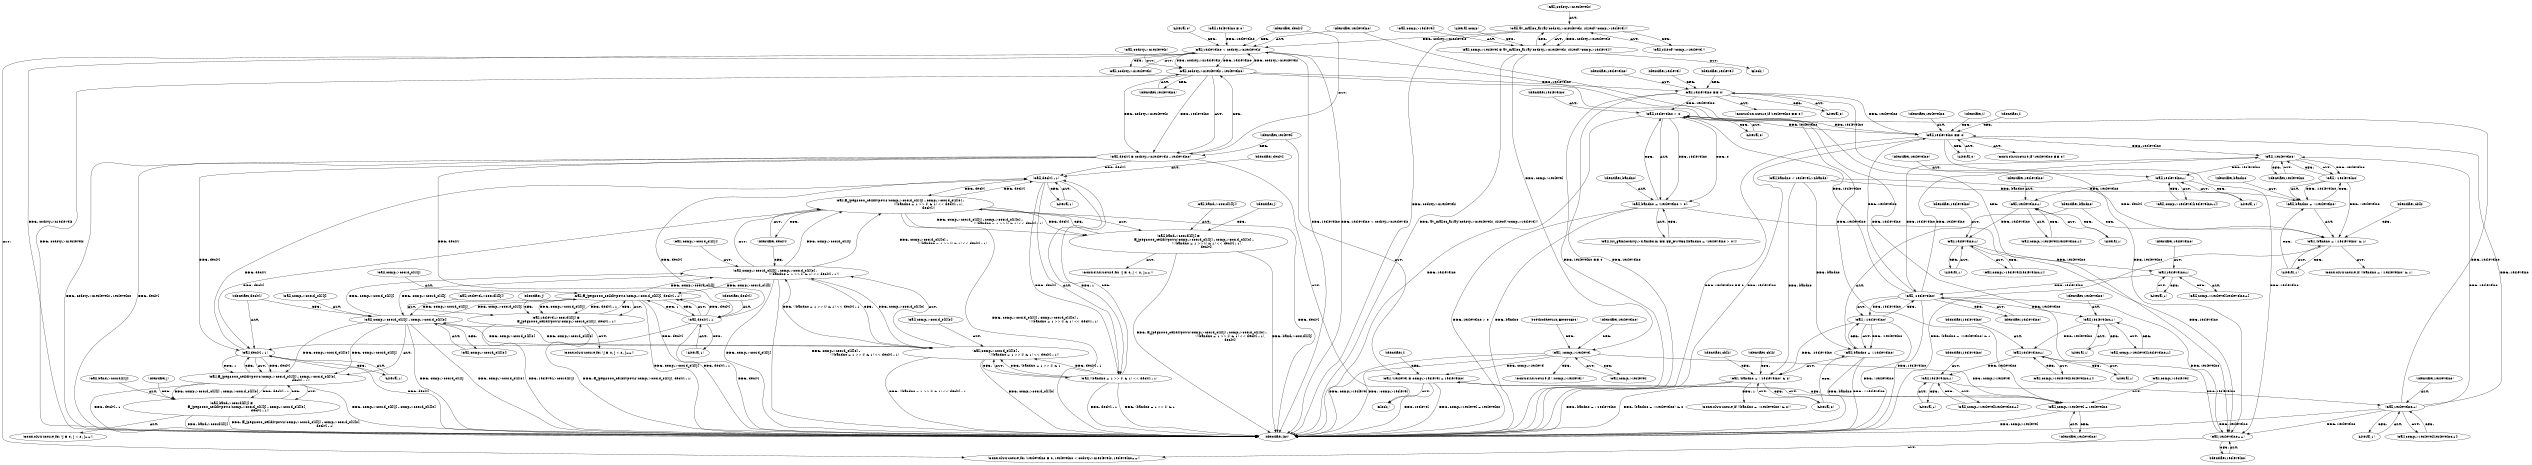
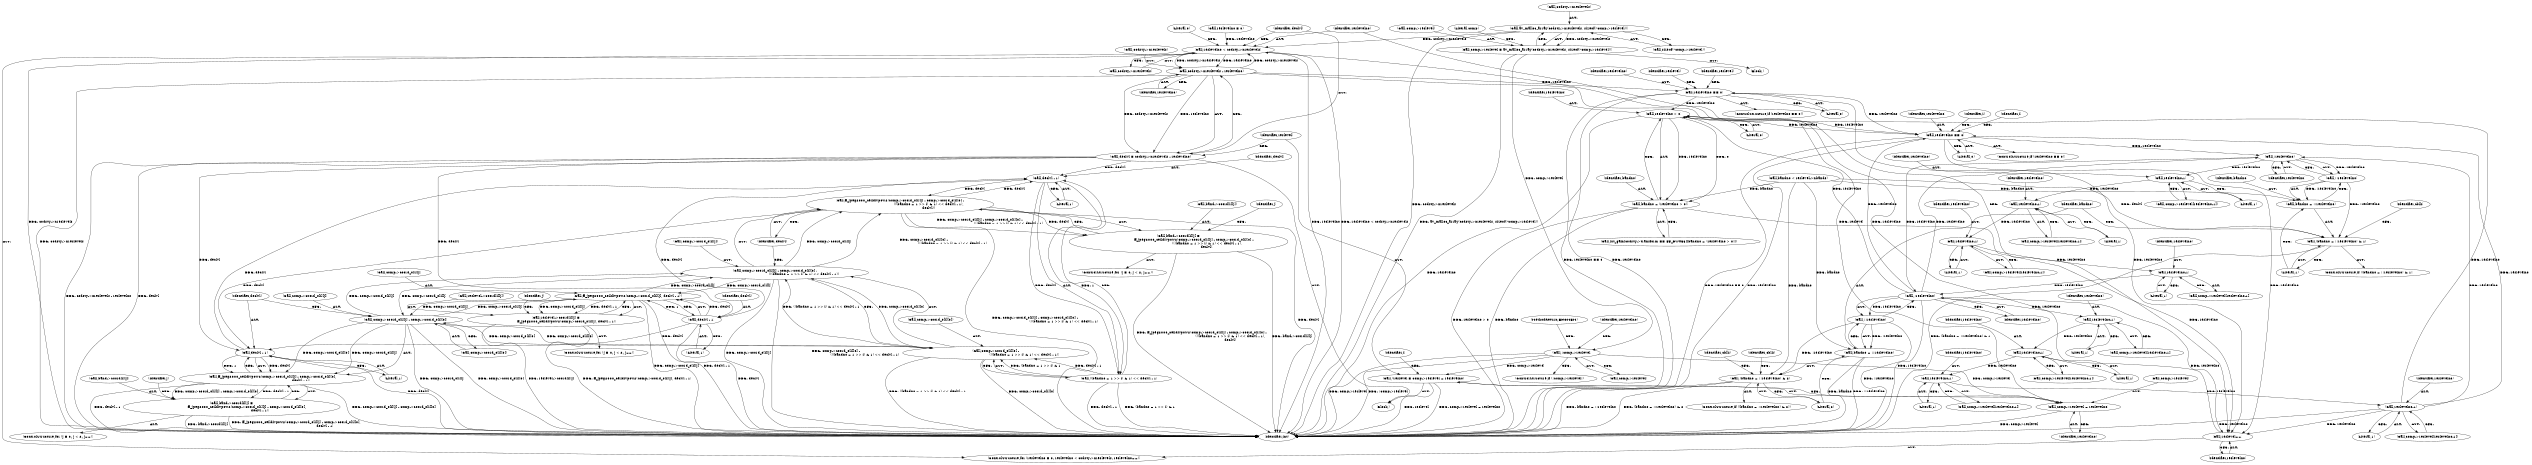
  digraph {
    n1 [label="(Call,av_malloc_array(codsty->nreslevels, sizeof(*comp->reslevel)))"]
    n2 [label="(Call,comp->reslevel = av_malloc_array(codsty->nreslevels, sizeof(*comp->reslevel)))"]
    n3 [label="(Call,reslevelno < codsty->nreslevels)"]
    n4 [label="(Identifier,int)"]
    n5 [label="(Call,sizeof(*comp->reslevel))"]
    n6 [label="(Call,!comp->reslevel)"]
    n7 [label="(Block,)"]
    n8 [label="(Call,codsty->nreslevels - reslevelno)"]
    n9 [label="(Call,codsty->nreslevels)"]
    n10 [label="(ControlStructure,for (reslevelno = 0; reslevelno < codsty->nreslevels; reslevelno++))"]
    n11 [label="(Call,*reslevel = comp->reslevel + reslevelno)"]
    n12 [label="(Call,comp->reslevel + reslevelno)"]
    n13 [label="(Call,comp->reslevel)"]
    n14 [label="(ControlStructure,if (!comp->reslevel))"]
    n15 [label="(Block,)"]
    n16 [label="(Identifier,reslevelno)"]
    n17 [label="(Call,declvl = codsty->nreslevels - reslevelno)"]
    n18 [label="(Call,reslevelno == 0)"]
    n19 [label="(Identifier,reslevelno)"]
    n20 [label="(Call,declvl - 1)"]
    n21 [label="(Call,declvl - 1)"]
    n22 [label="(Call,declvl - 1)"]
-   n23 [label="(Call,reslevelno++)"]
+   n23 [label="(Call,reslevel++)"]
    n24 [label="(Call,reslevelno > 0)"]
    n25 [label="(Call,reslevelno == 0)"]
    n26 [label="(ControlStructure,if (reslevelno == 0))"]
    n27 [label="(Literal,0)"]
    n28 [label="(Call,ff_jpeg2000_ceildivpow2(comp->coord_o[i][j], declvl - 1))"]
    n29 [label="(Literal,1)"]
    n30 [label="(Call,ff_jpeg2000_ceildivpow2(comp->coord_o[i][j] - comp->coord_o[i][0],\n                                                    declvl - 1))"]
    n31 [label="(Literal,1)"]
    n32 [label="(Call,ff_jpeg2000_ceildivpow2(comp->coord_o[i][j] - comp->coord_o[i][0] -\n                                                    (((bandno + 1 >> i) & 1) << declvl - 1),\n                                                    declvl))"]
    n33 [label="(Call,((bandno + 1 >> i) & 1) << declvl - 1)"]
    n34 [label="(Literal,1)"]
    n35 [label="(Call,reslevel->coord[i][j] =\n                    ff_jpeg2000_ceildivpow2(comp->coord_o[i][j], declvl - 1))"]
    n36 [label="(Call,comp->coord_o[i][j] - comp->coord_o[i][0])"]
    n37 [label="(Call,comp->coord_o[i][j] - comp->coord_o[i][0] -\n                                                    (((bandno + 1 >> i) & 1) << declvl - 1))"]
    n38 [label="(ControlStructure,for (j = 0; j < 2; j++))"]
    n39 [label="(Call,comp->coord_o[i][0] -\n                                                    (((bandno + 1 >> i) & 1) << declvl - 1))"]
    n40 [label="(Call,comp->coord_o[i][0])"]
    n41 [label="(Call,band->coord[i][j] =\n                            ff_jpeg2000_ceildivpow2(comp->coord_o[i][j] - comp->coord_o[i][0],\n                                                    declvl - 1))"]
    n42 [label="(ControlStructure,for (j = 0; j < 2; j++))"]
    n43 [label="(Call,band->coord[i][j] =\n                            ff_jpeg2000_ceildivpow2(comp->coord_o[i][j] - comp->coord_o[i][0] -\n                                                    (((bandno + 1 >> i) & 1) << declvl - 1),\n                                                    declvl))"]
    n44 [label="(Identifier,declvl)"]
    n45 [label="(ControlStructure,for (j = 0; j < 2; j++))"]
    n46 [label="(Identifier,reslevelno)"]
    n47 [label="(Call,bandno + (reslevelno > 0))"]
    n48 [label="(Literal,0)"]
    n49 [label="(Call,!reslevelno)"]
    n50 [label="(Literal,0)"]
    n51 [label="(ControlStructure,if (reslevelno == 0))"]
    n52 [label="(Call,lut_gain[codsty->transform == FF_DWT53][bandno + (reslevelno > 0)])"]
    n53 [label="(Call,!!reslevelno)"]
    n54 [label="(Call,reslevelno-1)"]
    n55 [label="(Call,!reslevelno)"]
    n56 [label="(Identifier,reslevelno)"]
    n57 [label="(Call,(bandno + !!reslevelno) & 1)"]
    n58 [label="(Call,bandno + !!reslevelno)"]
    n59 [label="(Call,reslevelno-1)"]
    n60 [label="(Literal,1)"]
    n61 [label="(Call,comp->reslevel[reslevelno-1])"]
    n62 [label="(Call,!!reslevelno)"]
    n63 [label="(Call,reslevelno-1)"]
    n64 [label="(Identifier,reslevelno)"]
    n65 [label="(ControlStructure,if ((bandno + !!reslevelno) & 1))"]
    n66 [label="(Literal,1)"]
    n67 [label="(Call,reslevelno-1)"]
    n68 [label="(Call,comp->reslevel[reslevelno-1])"]
    n69 [label="(Literal,1)"]
    n70 [label="(Call,reslevelno-1)"]
    n71 [label="(Literal,1)"]
    n72 [label="(Call,comp->reslevel[reslevelno-1])"]
    n73 [label="(Literal,1)"]
    n74 [label="(Call,comp->reslevel[reslevelno-1])"]
    n75 [label="(Call,(bandno + !!reslevelno) & 2)"]
    n76 [label="(Call,bandno + !!reslevelno)"]
    n77 [label="(Call,reslevelno-1)"]
    n78 [label="(Literal,1)"]
    n79 [label="(Call,comp->reslevel[reslevelno-1])"]
    n80 [label="(ControlStructure,if ((bandno + !!reslevelno) & 2))"]
    n81 [label="(Literal,2)"]
    n82 [label="(Call,reslevelno-1)"]
    n83 [label="(Call,comp->reslevel[reslevelno-1])"]
    n84 [label="(Literal,1)"]
    n85 [label="(Call,reslevelno-1)"]
    n86 [label="(Literal,1)"]
    n87 [label="(Call,comp->reslevel[reslevelno-1])"]
    n88 [label="(Call,comp->reslevel[reslevelno-1])"]
    n89 [label="(Literal,1)"]
    n90 [label="(Identifier,reslevelno)"]
    n91 [label="(Identifier,cblk)"]
    n92 [label="(Identifier,declvl)"]
    n93 [label="(Call,comp->reslevel)"]
    n94 [label="(Identifier,reslevelno)"]
    n95 [label="(Identifier,bandno)"]
    n96 [label="(Identifier,reslevelno)"]
    n97 [label="(Identifier,declvl)"]
    n98 [label="(Identifier,reslevelno)"]
    n99 [label="(Call,comp->coord_o[i][0])"]
    n100 [label="(Call,codsty->nreslevels)"]
    n101 [label="(Identifier,i)"]
    n102 [label="(Identifier,cblk)"]
    n103 [label="(Identifier,cblk)"]
    n104 [label="(Identifier,reslevelno)"]
    n105 [label="(Identifier,reslevelno)"]
    n106 [label="(Call,bandno < reslevel->nbands)"]
    n107 [label="(Call,comp->coord_o[i][j])"]
    n108 [label="(Call,comp->coord_o[i][j])"]
    n109 [label="(Identifier,declvl)"]
    n110 [label="(Identifier,reslevelno)"]
    n111 [label="(Identifier,reslevel)"]
    n112 [label="(Call,comp->coord_o[i][j])"]
    n113 [label="(Call,band->coord[i][j])"]
    n114 [label="(Call,band->coord[i][j])"]
    n115 [label="(Call,comp->reslevel)"]
    n116 [label="(Identifier,reslevelno)"]
    n117 [label="(Call,reslevel->coord[i][j])"]
    n118 [label="(MethodReturn,ENOMEM)"]
    n119 [label="(Identifier,reslevelno)"]
    n120 [label="(Identifier,j)"]
    n121 [label="(Literal,0)"]
    n122 [label="(Literal,comp)"]
    n123 [label="(Call,codsty->nreslevels)"]
    n124 [label="(Identifier,j)"]
    n125 [label="(Identifier,reslevelno)"]
    n126 [label="(Identifier,i)"]
    n127 [label="(Identifier,reslevelno)"]
    n128 [label="(Identifier,bandno)"]
    n129 [label="(Identifier,reslevel)"]
    n130 [label="(Identifier,reslevel)"]
    n131 [label="(Identifier,reslevelno)"]
    n132 [label="(Identifier,i)"]
    n133 [label="(Identifier,reslevelno)"]
    n134 [label="(Identifier,j)"]
    n135 [label="(Identifier,bandno)"]
    n136 [label="(Call,reslevelno = 0)"]
    n137 [label="(Identifier,declvl)"]
    n1 -> n2 [label="AST: "]
    n1 -> n2 [label="DDG: codsty->nreslevels"]
    n1 -> n3 [label="DDG: codsty->nreslevels"]
    n1 -> n4 [label="DDG: codsty->nreslevels"]
    n1 -> n5 [label="CFG: "]
    n2 -> n1 [label="CFG: "]
    n2 -> n4 [label="DDG: av_malloc_array(codsty->nreslevels, sizeof(*comp->reslevel))"]
    n2 -> n6 [label="DDG: comp->reslevel"]
    n2 -> n7 [label="AST: "]
    n3 -> n4 [label="DDG: reslevelno < codsty->nreslevels"]
    n3 -> n4 [label="DDG: codsty->nreslevels"]
    n3 -> n4 [label="DDG: reslevelno"]
    n3 -> n8 [label="DDG: codsty->nreslevels"]
    n3 -> n8 [label="DDG: reslevelno"]
    n3 -> n9 [label="CFG: "]
    n3 -> n10 [label="AST: "]
    n5 -> n1 [label="AST: "]
    n6 -> n4 [label="DDG: !comp->reslevel"]
    n6 -> n4 [label="DDG: comp->reslevel"]
    n6 -> n11 [label="DDG: comp->reslevel"]
    n6 -> n12 [label="DDG: comp->reslevel"]
    n6 -> n13 [label="CFG: "]
    n6 -> n14 [label="CFG: "]
    n8 -> n3 [label="DDG: codsty->nreslevels"]
    n8 -> n4 [label="DDG: codsty->nreslevels"]
-   n8 -> n12 [label="DDG: reslevelno"]
+   n8 -> n12 [label="DDG: reslevel"]
    n8 -> n17 [label="AST: "]
    n8 -> n17 [label="DDG: codsty->nreslevels"]
    n8 -> n17 [label="DDG: reslevelno"]
    n8 -> n18 [label="DDG: reslevelno"]
    n8 -> n19 [label="CFG: "]
    n9 -> n3 [label="AST: "]
    n11 -> n4 [label="DDG: comp->reslevel + reslevelno"]
    n11 -> n4 [label="DDG: reslevel"]
    n11 -> n12 [label="CFG: "]
    n11 -> n15 [label="AST: "]
    n12 -> n4 [label="DDG: comp->reslevel"]
    n12 -> n11 [label="AST: "]
    n12 -> n16 [label="CFG: "]
    n13 -> n6 [label="AST: "]
    n16 -> n12 [label="AST: "]
    n17 -> n4 [label="DDG: declvl"]
    n17 -> n4 [label="DDG: codsty->nreslevels - reslevelno"]
    n17 -> n8 [label="CFG: "]
    n17 -> n15 [label="AST: "]
    n17 -> n20 [label="DDG: declvl"]
    n17 -> n21 [label="DDG: declvl"]
    n17 -> n22 [label="DDG: declvl"]
    n18 -> n4 [label="DDG: reslevelno"]
    n18 -> n4 [label="DDG: reslevelno == 0"]
    n18 -> n23 [label="DDG: reslevelno"]
    n18 -> n24 [label="DDG: reslevelno"]
    n18 -> n25 [label="DDG: reslevelno"]
    n18 -> n26 [label="AST: "]
    n18 -> n27 [label="CFG: "]
    n19 -> n8 [label="AST: "]
    n20 -> n4 [label="DDG: declvl"]
    n20 -> n21 [label="DDG: declvl"]
    n20 -> n22 [label="DDG: declvl"]
    n20 -> n28 [label="AST: "]
    n20 -> n28 [label="DDG: declvl"]
    n20 -> n28 [label="DDG: 1"]
    n20 -> n29 [label="CFG: "]
    n21 -> n4 [label="DDG: declvl"]
    n21 -> n22 [label="DDG: declvl"]
    n21 -> n30 [label="AST: "]
    n21 -> n30 [label="DDG: declvl"]
    n21 -> n30 [label="DDG: 1"]
    n21 -> n31 [label="CFG: "]
    n22 -> n32 [label="DDG: declvl"]
    n22 -> n33 [label="AST: "]
    n22 -> n33 [label="DDG: declvl"]
    n22 -> n33 [label="DDG: 1"]
    n22 -> n34 [label="CFG: "]
    n23 -> n3 [label="DDG: reslevelno"]
    n23 -> n10 [label="AST: "]
    n23 -> n46 [label="CFG: "]
    n24 -> n4 [label="DDG: reslevelno"]
    n24 -> n25 [label="DDG: reslevelno"]
    n24 -> n47 [label="AST: "]
    n24 -> n47 [label="DDG: reslevelno"]
    n24 -> n47 [label="DDG: 0"]
    n24 -> n48 [label="CFG: "]
    n25 -> n4 [label="DDG: reslevelno == 0"]
    n25 -> n4 [label="DDG: reslevelno"]
    n25 -> n23 [label="DDG: reslevelno"]
    n25 -> n24 [label="DDG: reslevelno"]
    n25 -> n49 [label="DDG: reslevelno"]
    n25 -> n50 [label="CFG: "]
    n25 -> n51 [label="AST: "]
    n27 -> n18 [label="AST: "]
    n28 -> n4 [label="DDG: comp->coord_o[i][j]"]
    n28 -> n4 [label="DDG: declvl - 1"]
    n28 -> n20 [label="CFG: "]
    n28 -> n35 [label="AST: "]
    n28 -> n35 [label="DDG: comp->coord_o[i][j]"]
    n28 -> n35 [label="DDG: declvl - 1"]
    n28 -> n36 [label="DDG: comp->coord_o[i][j]"]
    n28 -> n37 [label="DDG: comp->coord_o[i][j]"]
    n29 -> n20 [label="AST: "]
    n30 -> n4 [label="DDG: declvl - 1"]
    n30 -> n4 [label="DDG: comp->coord_o[i][j] - comp->coord_o[i][0]"]
    n30 -> n21 [label="CFG: "]
    n30 -> n41 [label="AST: "]
    n30 -> n41 [label="DDG: comp->coord_o[i][j] - comp->coord_o[i][0]"]
    n30 -> n41 [label="DDG: declvl - 1"]
    n31 -> n21 [label="AST: "]
    n32 -> n4 [label="DDG: comp->coord_o[i][j] - comp->coord_o[i][0] -\n                                                    (((bandno + 1 >> i) & 1) << declvl - 1)"]
    n32 -> n4 [label="DDG: declvl"]
    n32 -> n21 [label="DDG: declvl"]
    n32 -> n22 [label="DDG: declvl"]
    n32 -> n43 [label="AST: "]
    n32 -> n43 [label="DDG: comp->coord_o[i][j] - comp->coord_o[i][0] -\n                                                    (((bandno + 1 >> i) & 1) << declvl - 1)"]
    n32 -> n43 [label="DDG: declvl"]
    n32 -> n44 [label="CFG: "]
    n33 -> n4 [label="DDG: (bandno + 1 >> i) & 1"]
    n33 -> n4 [label="DDG: declvl - 1"]
    n33 -> n22 [label="CFG: "]
    n33 -> n39 [label="AST: "]
    n33 -> n39 [label="DDG: (bandno + 1 >> i) & 1"]
    n33 -> n39 [label="DDG: declvl - 1"]
    n34 -> n22 [label="AST: "]
    n35 -> n4 [label="DDG: reslevel->coord[i][j]"]
    n35 -> n4 [label="DDG: ff_jpeg2000_ceildivpow2(comp->coord_o[i][j], declvl - 1)"]
    n35 -> n28 [label="CFG: "]
    n35 -> n38 [label="AST: "]
    n36 -> n4 [label="DDG: comp->coord_o[i][j]"]
    n36 -> n4 [label="DDG: comp->coord_o[i][0]"]
    n36 -> n28 [label="DDG: comp->coord_o[i][j]"]
    n36 -> n30 [label="AST: "]
    n36 -> n30 [label="DDG: comp->coord_o[i][j]"]
    n36 -> n30 [label="DDG: comp->coord_o[i][0]"]
    n36 -> n37 [label="DDG: comp->coord_o[i][j]"]
    n36 -> n39 [label="DDG: comp->coord_o[i][0]"]
    n36 -> n40 [label="CFG: "]
    n37 -> n4 [label="DDG: comp->coord_o[i][0] -\n                                                    (((bandno + 1 >> i) & 1) << declvl - 1)"]
    n37 -> n4 [label="DDG: comp->coord_o[i][j]"]
    n37 -> n28 [label="DDG: comp->coord_o[i][j]"]
    n37 -> n32 [label="AST: "]
    n37 -> n32 [label="DDG: comp->coord_o[i][j]"]
    n37 -> n32 [label="DDG: comp->coord_o[i][0] -\n                                                    (((bandno + 1 >> i) & 1) << declvl - 1)"]
    n37 -> n36 [label="DDG: comp->coord_o[i][j]"]
    n37 -> n39 [label="CFG: "]
    n39 -> n4 [label="DDG: ((bandno + 1 >> i) & 1) << declvl - 1"]
    n39 -> n4 [label="DDG: comp->coord_o[i][0]"]
    n39 -> n33 [label="CFG: "]
    n39 -> n36 [label="DDG: comp->coord_o[i][0]"]
    n39 -> n37 [label="AST: "]
    n39 -> n37 [label="DDG: comp->coord_o[i][0]"]
    n39 -> n37 [label="DDG: ((bandno + 1 >> i) & 1) << declvl - 1"]
    n40 -> n36 [label="AST: "]
    n41 -> n4 [label="DDG: ff_jpeg2000_ceildivpow2(comp->coord_o[i][j] - comp->coord_o[i][0],\n                                                    declvl - 1)"]
    n41 -> n4 [label="DDG: band->coord[i][j]"]
    n41 -> n30 [label="CFG: "]
    n41 -> n42 [label="AST: "]
    n43 -> n4 [label="DDG: band->coord[i][j]"]
    n43 -> n4 [label="DDG: ff_jpeg2000_ceildivpow2(comp->coord_o[i][j] - comp->coord_o[i][0] -\n                                                    (((bandno + 1 >> i) & 1) << declvl - 1),\n                                                    declvl)"]
    n43 -> n32 [label="CFG: "]
    n43 -> n45 [label="AST: "]
    n44 -> n32 [label="AST: "]
    n44 -> n37 [label="CFG: "]
    n46 -> n23 [label="AST: "]
    n47 -> n4 [label="DDG: bandno"]
    n47 -> n4 [label="DDG: reslevelno > 0"]
    n47 -> n23 [label="DDG: reslevelno"]
    n47 -> n24 [label="CFG: "]
    n47 -> n52 [label="AST: "]
    n48 -> n24 [label="AST: "]
    n49 -> n53 [label="AST: "]
    n49 -> n53 [label="DDG: reslevelno"]
    n49 -> n54 [label="DDG: reslevelno"]
    n49 -> n55 [label="DDG: reslevelno"]
    n49 -> n56 [label="CFG: "]
    n50 -> n25 [label="AST: "]
    n52 -> n47 [label="CFG: "]
    n53 -> n49 [label="CFG: "]
    n53 -> n57 [label="DDG: !reslevelno"]
    n53 -> n58 [label="AST: "]
    n53 -> n58 [label="DDG: !reslevelno"]
    n54 -> n59 [label="DDG: reslevelno"]
    n54 -> n60 [label="CFG: "]
    n54 -> n61 [label="AST: "]
    n55 -> n4 [label="DDG: reslevelno"]
    n55 -> n23 [label="DDG: reslevelno"]
    n55 -> n24 [label="DDG: reslevelno"]
    n55 -> n25 [label="DDG: reslevelno"]
    n55 -> n49 [label="DDG: reslevelno"]
    n55 -> n62 [label="AST: "]
    n55 -> n62 [label="DDG: reslevelno"]
    n55 -> n63 [label="DDG: reslevelno"]
    n55 -> n64 [label="CFG: "]
    n56 -> n49 [label="AST: "]
    n57 -> n4 [label="DDG: (bandno + !!reslevelno) & 1"]
    n57 -> n65 [label="AST: "]
    n57 -> n66 [label="CFG: "]
    n58 -> n53 [label="CFG: "]
    n58 -> n57 [label="AST: "]
    n59 -> n67 [label="DDG: reslevelno"]
    n59 -> n68 [label="AST: "]
    n59 -> n69 [label="CFG: "]
    n60 -> n54 [label="AST: "]
    n61 -> n54 [label="CFG: "]
    n62 -> n4 [label="DDG: !reslevelno"]
    n62 -> n55 [label="CFG: "]
    n62 -> n75 [label="DDG: !reslevelno"]
    n62 -> n76 [label="AST: "]
    n62 -> n76 [label="DDG: !reslevelno"]
    n63 -> n77 [label="DDG: reslevelno"]
    n63 -> n78 [label="CFG: "]
    n63 -> n79 [label="AST: "]
    n64 -> n55 [label="AST: "]
    n66 -> n57 [label="AST: "]
    n66 -> n58 [label="CFG: "]
    n67 -> n70 [label="DDG: reslevelno"]
    n67 -> n71 [label="CFG: "]
    n67 -> n72 [label="AST: "]
    n68 -> n59 [label="CFG: "]
    n69 -> n59 [label="AST: "]
    n70 -> n55 [label="DDG: reslevelno"]
    n70 -> n73 [label="CFG: "]
    n70 -> n74 [label="AST: "]
    n71 -> n67 [label="AST: "]
    n72 -> n67 [label="CFG: "]
    n73 -> n70 [label="AST: "]
    n74 -> n70 [label="CFG: "]
    n75 -> n4 [label="DDG: bandno + !!reslevelno"]
    n75 -> n4 [label="DDG: (bandno + !!reslevelno) & 2"]
-   n75 -> n80 [label="DDG: 1"]
+   n75 -> n80 [label="AST: "]
    n75 -> n81 [label="CFG: "]
    n76 -> n4 [label="DDG: !!reslevelno"]
    n76 -> n4 [label="DDG: bandno"]
    n76 -> n62 [label="CFG: "]
    n76 -> n75 [label="AST: "]
    n77 -> n82 [label="DDG: reslevelno"]
    n77 -> n83 [label="AST: "]
    n77 -> n84 [label="CFG: "]
    n78 -> n63 [label="AST: "]
    n79 -> n63 [label="CFG: "]
    n81 -> n75 [label="AST: "]
    n81 -> n76 [label="CFG: "]
    n82 -> n85 [label="DDG: reslevelno"]
    n82 -> n86 [label="CFG: "]
    n82 -> n87 [label="AST: "]
    n83 -> n77 [label="CFG: "]
    n84 -> n77 [label="AST: "]
    n85 -> n4 [label="DDG: reslevelno"]
    n85 -> n23 [label="DDG: reslevelno"]
    n85 -> n24 [label="DDG: reslevelno"]
    n85 -> n25 [label="DDG: reslevelno"]
    n85 -> n49 [label="DDG: reslevelno"]
    n85 -> n88 [label="AST: "]
    n85 -> n89 [label="CFG: "]
    n86 -> n82 [label="AST: "]
    n87 -> n82 [label="CFG: "]
    n88 -> n85 [label="CFG: "]
    n89 -> n85 [label="AST: "]
    n90 -> n59 [label="AST: "]
    n91 -> n75 [label="CFG: "]
    n92 -> n21 [label="AST: "]
    n92 -> n36 [label="CFG: "]
    n93 -> n2 [label="AST: "]
    n94 -> n82 [label="AST: "]
    n95 -> n58 [label="AST: "]
    n96 -> n85 [label="AST: "]
    n97 -> n22 [label="AST: "]
    n98 -> n54 [label="AST: "]
    n99 -> n39 [label="AST: "]
    n100 -> n1 [label="AST: "]
    n101 -> n11 [label="CFG: "]
    n102 -> n75 [label="CFG: "]
    n103 -> n57 [label="CFG: "]
    n104 -> n24 [label="AST: "]
    n105 -> n25 [label="AST: "]
+   n106 -> n47 [label="DDG: bandno"]
    n106 -> n57 [label="DDG: declvl"]
    n106 -> n58 [label="DDG: bandno"]
    n106 -> n75 [label="DDG: bandno"]
    n106 -> n76 [label="DDG: bandno"]
    n107 -> n28 [label="AST: "]
    n108 -> n37 [label="AST: "]
    n109 -> n3 [label="CFG: "]
    n109 -> n17 [label="AST: "]
    n110 -> n67 [label="AST: "]
    n111 -> n18 [label="CFG: "]
    n112 -> n36 [label="AST: "]
    n113 -> n43 [label="AST: "]
    n114 -> n41 [label="AST: "]
    n115 -> n12 [label="AST: "]
    n116 -> n70 [label="AST: "]
    n117 -> n35 [label="AST: "]
    n118 -> n6 [label="CFG: "]
    n119 -> n3 [label="AST: "]
    n119 -> n23 [label="CFG: "]
    n120 -> n35 [label="CFG: "]
    n121 -> n3 [label="CFG: "]
    n122 -> n2 [label="CFG: "]
    n123 -> n8 [label="AST: "]
    n124 -> n43 [label="CFG: "]
    n125 -> n6 [label="CFG: "]
    n126 -> n25 [label="CFG: "]
    n127 -> n18 [label="AST: "]
    n128 -> n47 [label="AST: "]
    n129 -> n11 [label="AST: "]
    n129 -> n17 [label="CFG: "]
    n130 -> n18 [label="CFG: "]
    n131 -> n63 [label="AST: "]
    n132 -> n25 [label="CFG: "]
    n133 -> n77 [label="AST: "]
    n134 -> n41 [label="CFG: "]
    n135 -> n57 [label="CFG: "]
    n135 -> n76 [label="AST: "]
    n136 -> n3 [label="DDG: reslevelno"]
    n137 -> n20 [label="AST: "]
  }
